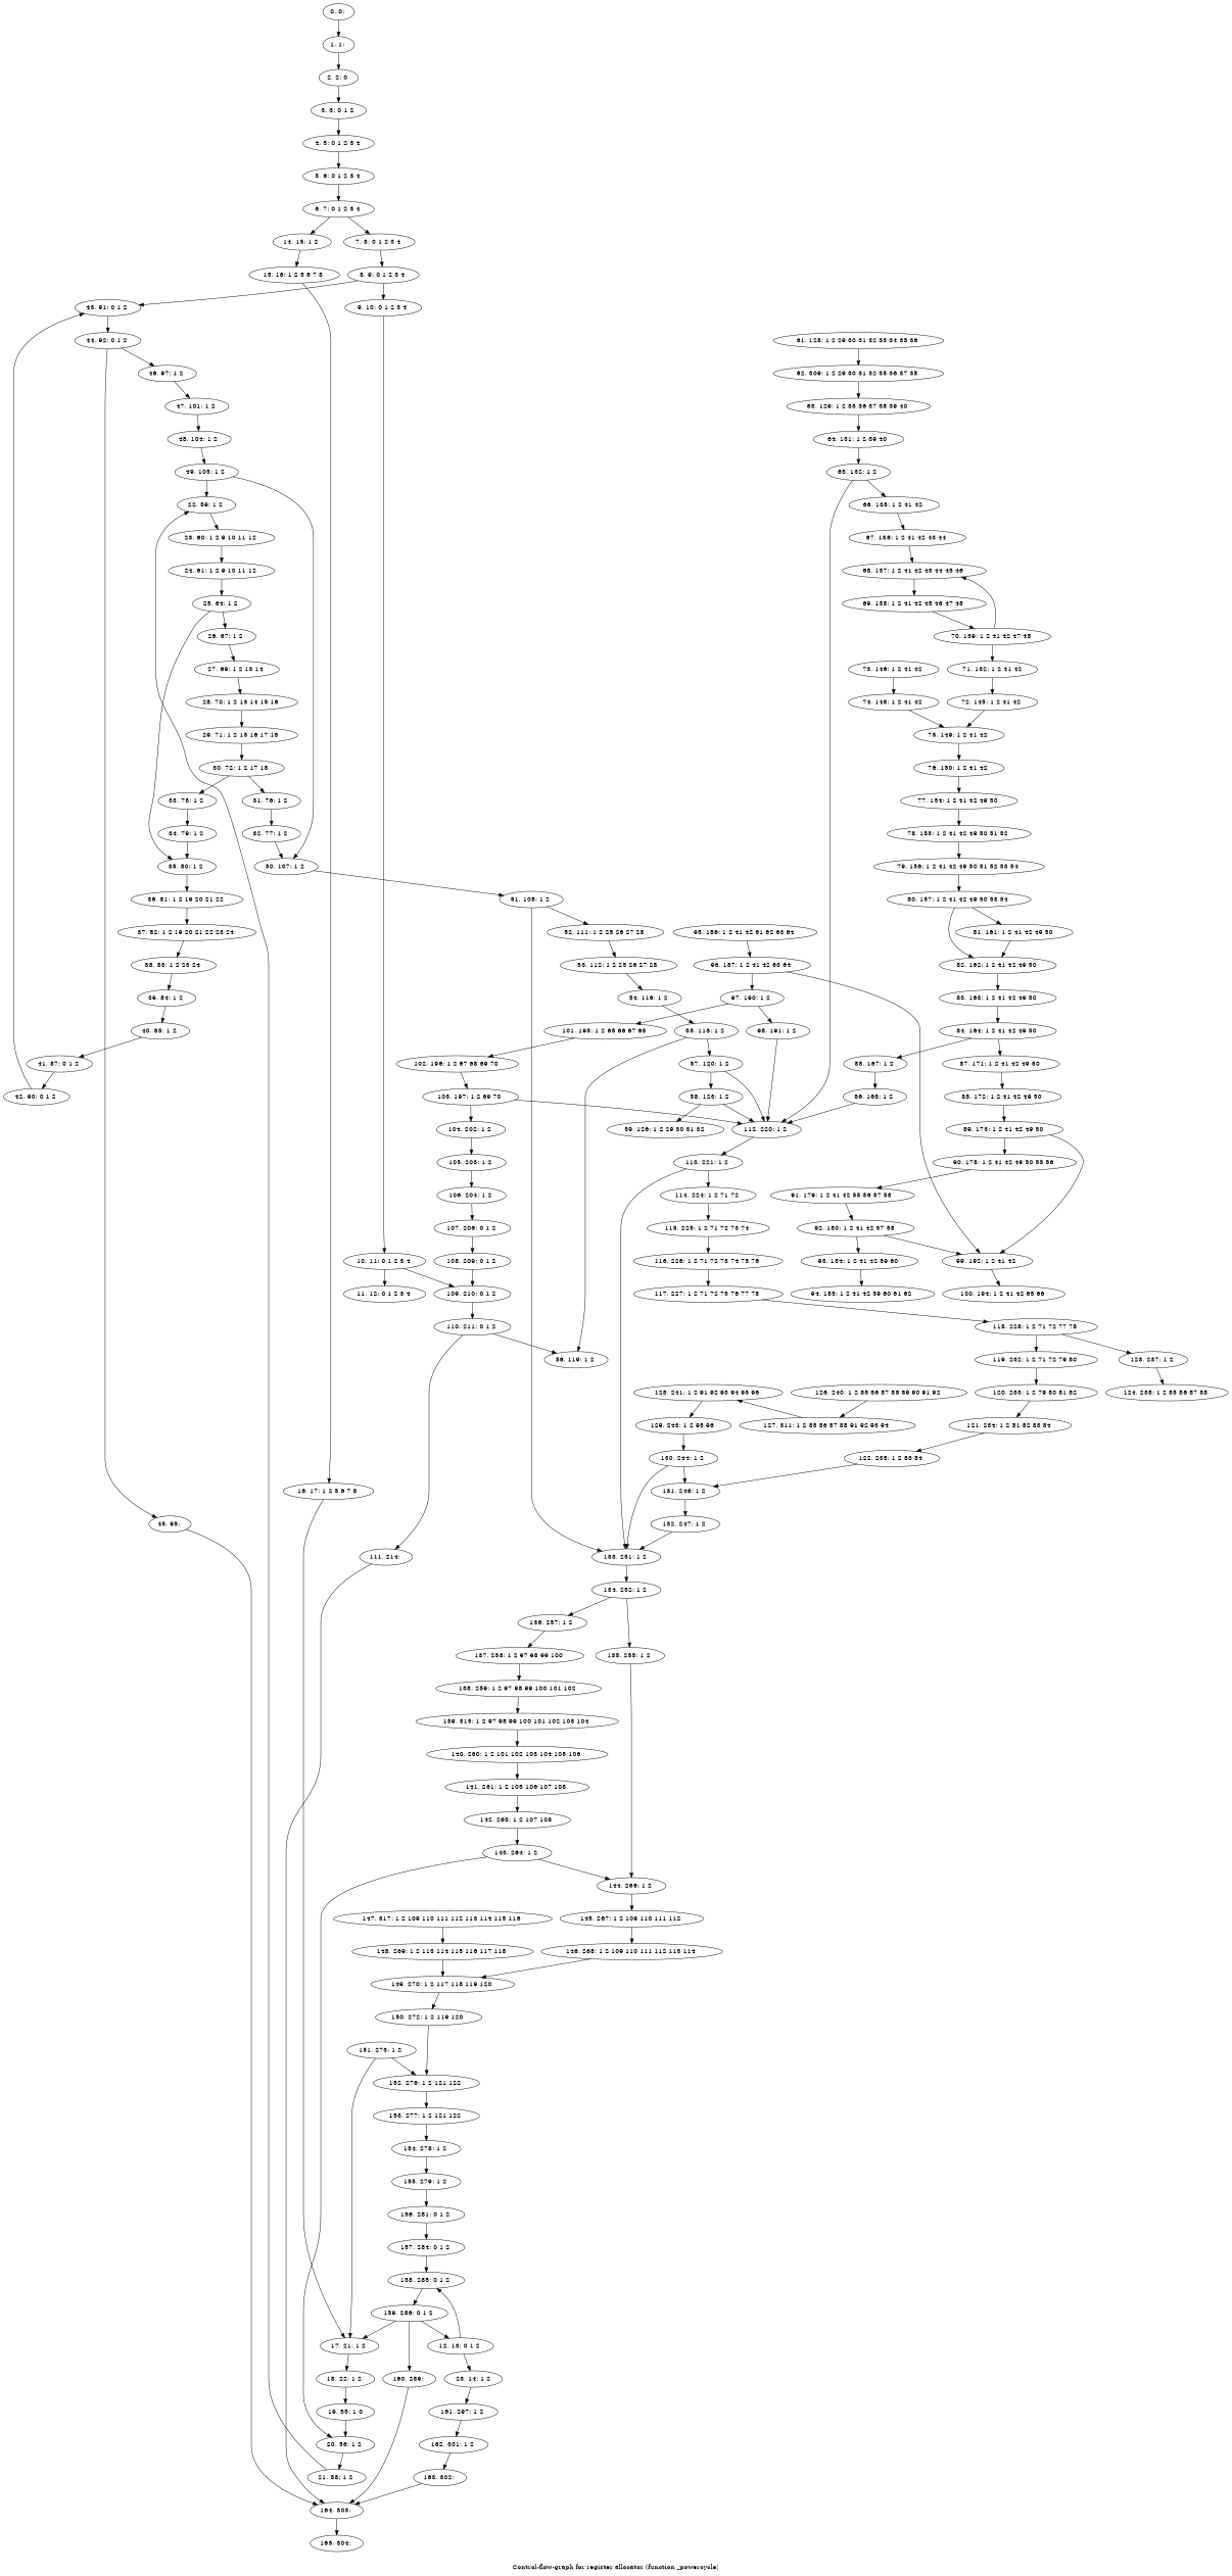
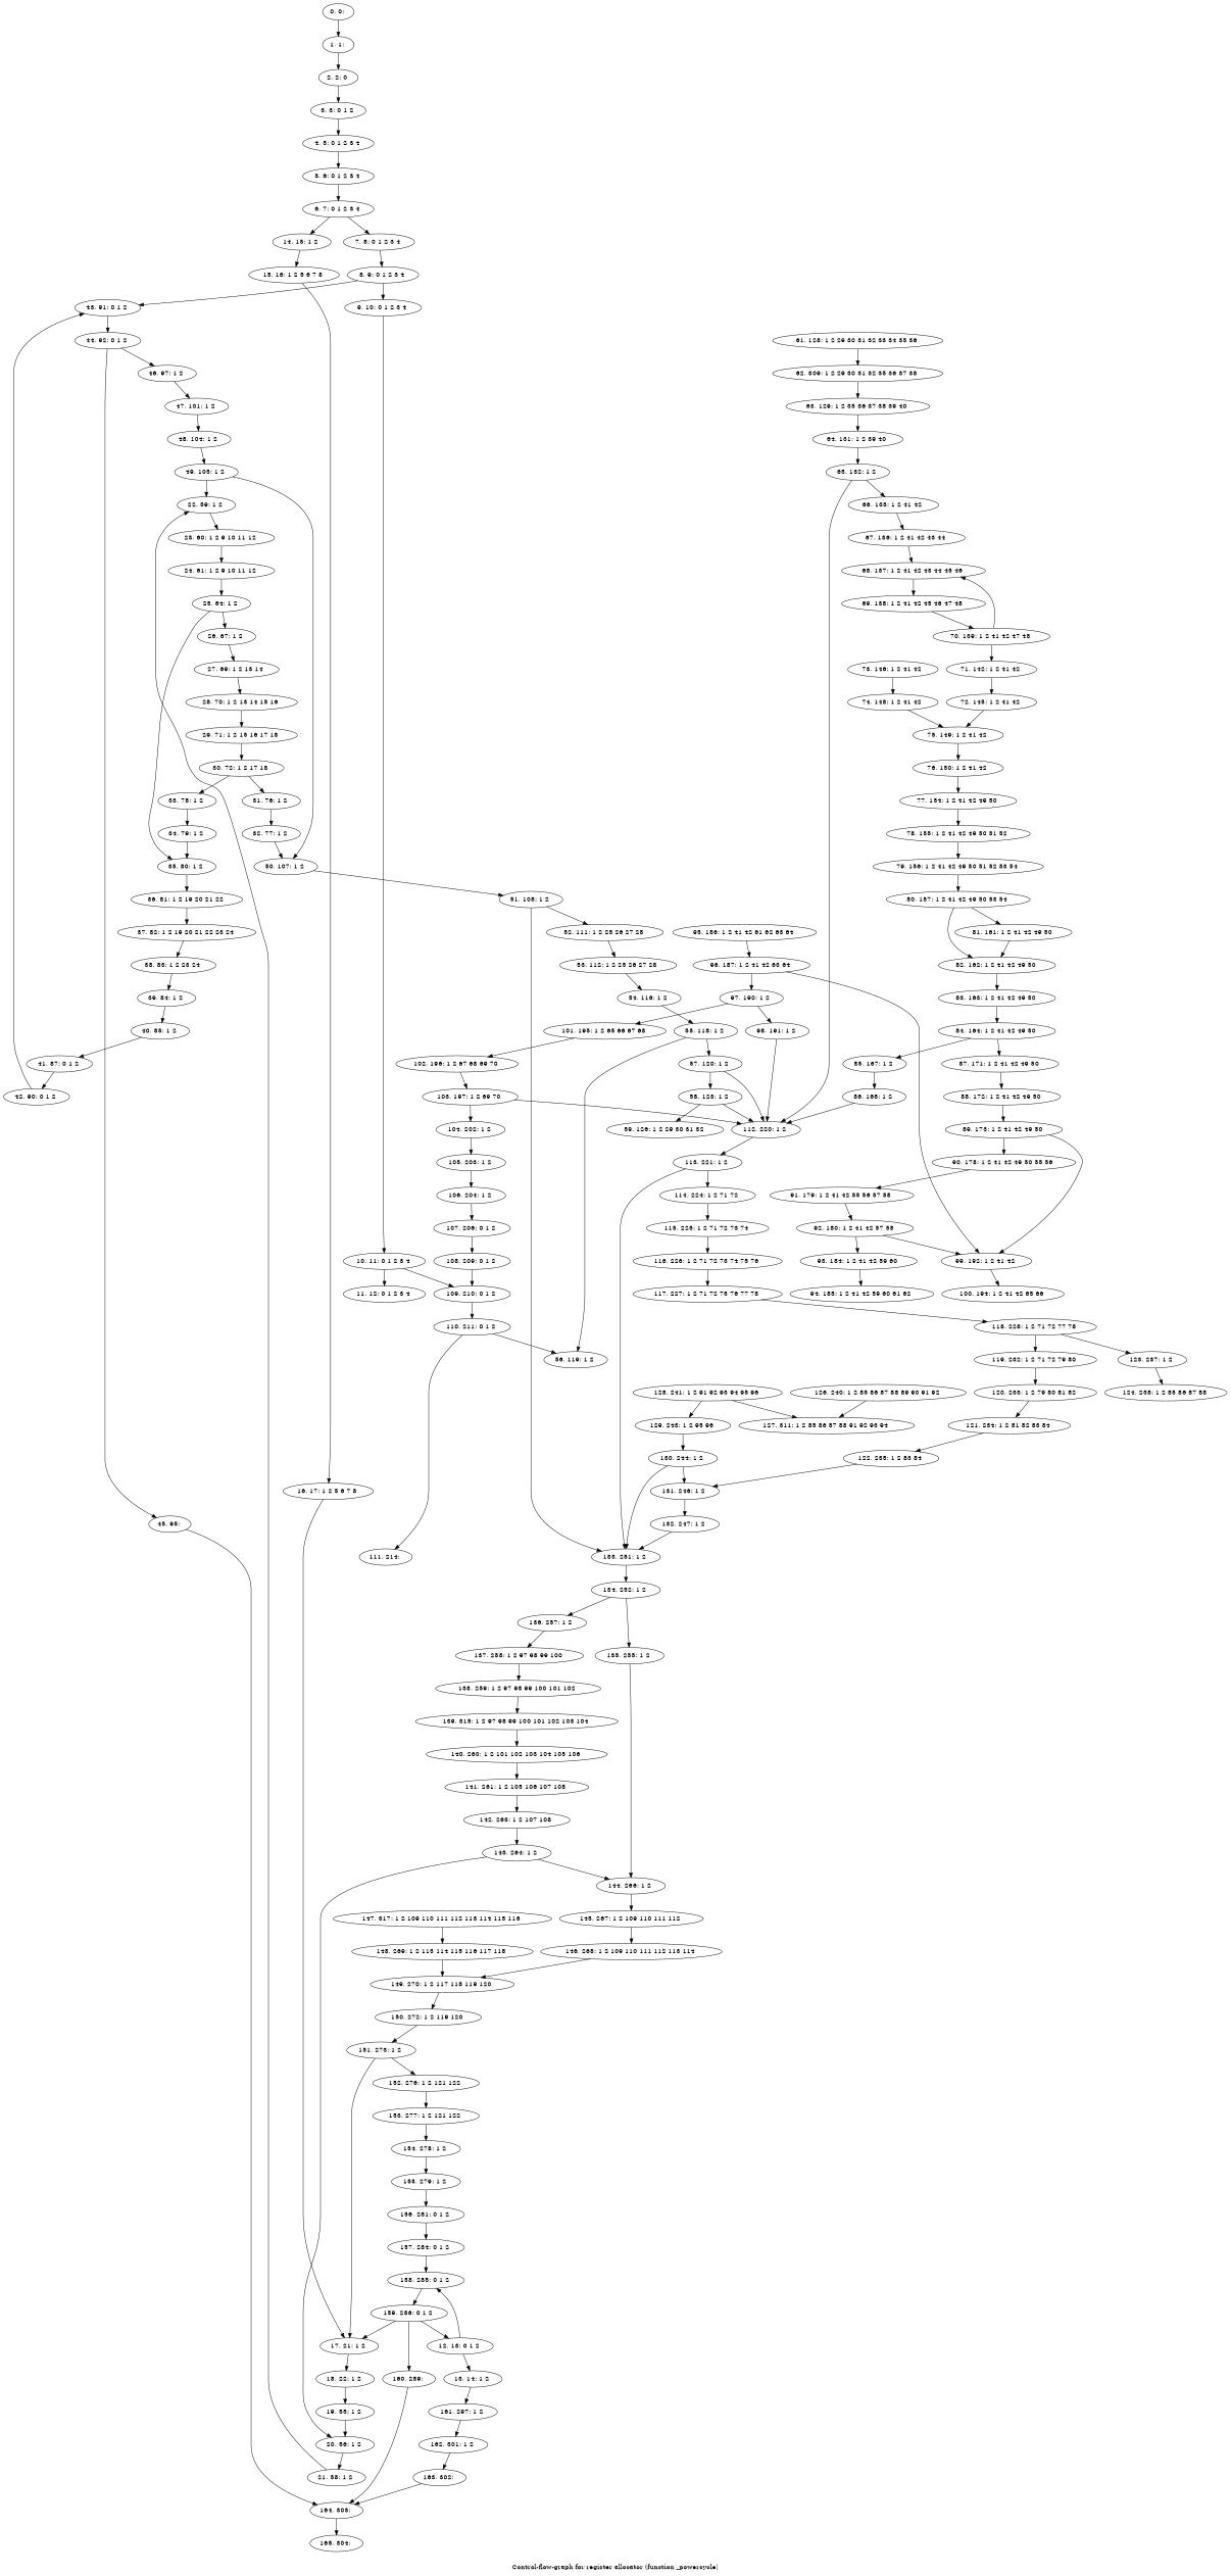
  digraph {
    label="Control-flow-graph for register allocator (function _powercycle)"
    n1 [label="0, 0: "]
    n2 [label="1, 1: "]
    n3 [label="2, 2: 0 "]
    n4 [label="3, 3: 0 1 2 "]
    n5 [label="4, 5: 0 1 2 3 4 "]
    n6 [label="5, 6: 0 1 2 3 4 "]
    n7 [label="6, 7: 0 1 2 3 4 "]
    n8 [label="7, 8: 0 1 2 3 4 "]
    n9 [label="14, 15: 1 2 "]
    n10 [label="8, 9: 0 1 2 3 4 "]
    n11 [label="15, 16: 1 2 5 6 7 8 "]
    n12 [label="9, 10: 0 1 2 3 4 "]
    n13 [label="43, 91: 0 1 2 "]
    n14 [label="10, 11: 0 1 2 3 4 "]
    n15 [label="44, 92: 0 1 2 "]
    n16 [label="11, 12: 0 1 2 3 4 "]
    n17 [label="109, 210: 0 1 2 "]
    n18 [label="110, 211: 0 1 2 "]
    n19 [label="12, 13: 0 1 2 "]
-   n20 [label="23, 14: 1 2"]
+   n20 [label="13, 14: 1 2 "]
    n21 [label="158, 285: 0 1 2 "]
    n22 [label="161, 297: 1 2 "]
    n23 [label="159, 286: 0 1 2 "]
    n24 [label="162, 301: 1 2 "]
    n25 [label="16, 17: 1 2 5 6 7 8 "]
    n26 [label="17, 21: 1 2 "]
    n27 [label="18, 22: 1 2 "]
-   n28 [label="19, 55: 1 0"]
+   n28 [label="19, 55: 1 2 "]
    n29 [label="20, 56: 1 2 "]
    n30 [label="21, 58: 1 2 "]
    n31 [label="22, 59: 1 2 "]
    n32 [label="23, 60: 1 2 9 10 11 12 "]
    n33 [label="24, 61: 1 2 9 10 11 12 "]
    n34 [label="25, 64: 1 2 "]
    n35 [label="26, 67: 1 2 "]
    n36 [label="35, 80: 1 2 "]
    n37 [label="27, 69: 1 2 13 14 "]
    n38 [label="36, 81: 1 2 19 20 21 22 "]
    n39 [label="28, 70: 1 2 13 14 15 16 "]
    n40 [label="29, 71: 1 2 15 16 17 18 "]
    n41 [label="30, 72: 1 2 17 18 "]
    n42 [label="31, 76: 1 2 "]
    n43 [label="33, 78: 1 2 "]
    n44 [label="32, 77: 1 2 "]
    n45 [label="34, 79: 1 2 "]
    n46 [label="50, 107: 1 2 "]
    n47 [label="51, 108: 1 2 "]
    n48 [label="37, 82: 1 2 19 20 21 22 23 24 "]
    n49 [label="38, 83: 1 2 23 24 "]
    n50 [label="39, 84: 1 2 "]
    n51 [label="40, 85: 1 2 "]
    n52 [label="41, 87: 0 1 2 "]
    n53 [label="42, 90: 0 1 2 "]
    n54 [label="45, 95: "]
    n55 [label="46, 97: 1 2 "]
    n56 [label="164, 303: "]
    n57 [label="47, 101: 1 2 "]
    n58 [label="165, 304: "]
    n59 [label="48, 104: 1 2 "]
    n60 [label="49, 105: 1 2 "]
    n61 [label="52, 111: 1 2 25 26 27 28 "]
    n62 [label="133, 251: 1 2 "]
    n63 [label="53, 112: 1 2 25 26 27 28 "]
    n64 [label="134, 252: 1 2 "]
    n65 [label="54, 116: 1 2 "]
    n66 [label="55, 118: 1 2 "]
    n67 [label="56, 119: 1 2 "]
    n68 [label="57, 120: 1 2 "]
    n69 [label="58, 123: 1 2 "]
    n70 [label="112, 220: 1 2 "]
    n71 [label="59, 126: 1 2 29 30 31 32 "]
    n72 [label="113, 221: 1 2 "]
    n73 [label="61, 128: 1 2 29 30 31 32 33 34 35 36 "]
    n74 [label="62, 309: 1 2 29 30 31 32 35 36 37 38 "]
    n75 [label="63, 129: 1 2 35 36 37 38 39 40 "]
    n76 [label="64, 131: 1 2 39 40 "]
    n77 [label="65, 132: 1 2 "]
    n78 [label="66, 135: 1 2 41 42 "]
    n79 [label="67, 136: 1 2 41 42 43 44 "]
    n80 [label="68, 137: 1 2 41 42 43 44 45 46 "]
    n81 [label="69, 138: 1 2 41 42 45 46 47 48 "]
    n82 [label="70, 139: 1 2 41 42 47 48 "]
-   n83 [label="71, 132: 1 2 41 42"]
+   n83 [label="71, 142: 1 2 41 42 "]
    n84 [label="72, 145: 1 2 41 42 "]
    n85 [label="73, 146: 1 2 41 42 "]
    n86 [label="74, 148: 1 2 41 42 "]
    n87 [label="75, 149: 1 2 41 42 "]
    n88 [label="76, 150: 1 2 41 42 "]
    n89 [label="77, 154: 1 2 41 42 49 50 "]
    n90 [label="78, 155: 1 2 41 42 49 50 51 52 "]
    n91 [label="79, 156: 1 2 41 42 49 50 51 52 53 54 "]
    n92 [label="80, 157: 1 2 41 42 49 50 53 54 "]
    n93 [label="81, 161: 1 2 41 42 49 50 "]
    n94 [label="82, 162: 1 2 41 42 49 50 "]
    n95 [label="83, 163: 1 2 41 42 49 50 "]
    n96 [label="84, 164: 1 2 41 42 49 50 "]
    n97 [label="85, 167: 1 2 "]
    n98 [label="87, 171: 1 2 41 42 49 50 "]
    n99 [label="86, 168: 1 2 "]
    n100 [label="88, 172: 1 2 41 42 49 50 "]
    n101 [label="89, 173: 1 2 41 42 49 50 "]
    n102 [label="90, 178: 1 2 41 42 49 50 55 56 "]
    n103 [label="99, 192: 1 2 41 42 "]
    n104 [label="91, 179: 1 2 41 42 55 56 57 58 "]
    n105 [label="100, 194: 1 2 41 42 65 66 "]
    n106 [label="92, 180: 1 2 41 42 57 58 "]
    n107 [label="93, 184: 1 2 41 42 59 60 "]
    n108 [label="94, 185: 1 2 41 42 59 60 61 62 "]
    n109 [label="95, 186: 1 2 41 42 61 62 63 64 "]
    n110 [label="96, 187: 1 2 41 42 63 64 "]
    n111 [label="97, 190: 1 2 "]
    n112 [label="98, 191: 1 2 "]
    n113 [label="101, 195: 1 2 65 66 67 68 "]
    n114 [label="102, 196: 1 2 67 68 69 70 "]
    n115 [label="103, 197: 1 2 69 70 "]
    n116 [label="104, 202: 1 2 "]
    n117 [label="105, 203: 1 2 "]
    n118 [label="106, 204: 1 2 "]
    n119 [label="107, 206: 0 1 2 "]
    n120 [label="108, 209: 0 1 2 "]
    n121 [label="111, 214: "]
    n122 [label="114, 224: 1 2 71 72 "]
    n123 [label="115, 225: 1 2 71 72 73 74 "]
    n124 [label="116, 226: 1 2 71 72 73 74 75 76 "]
    n125 [label="117, 227: 1 2 71 72 75 76 77 78 "]
    n126 [label="118, 228: 1 2 71 72 77 78 "]
    n127 [label="119, 232: 1 2 71 72 79 80 "]
    n128 [label="123, 237: 1 2 "]
    n129 [label="120, 233: 1 2 79 80 81 82 "]
    n130 [label="124, 238: 1 2 85 86 87 88 "]
    n131 [label="121, 234: 1 2 81 82 83 84 "]
    n132 [label="122, 235: 1 2 83 84 "]
    n133 [label="131, 246: 1 2 "]
    n134 [label="132, 247: 1 2 "]
    n135 [label="126, 240: 1 2 85 86 87 88 89 90 91 92 "]
    n136 [label="127, 311: 1 2 85 86 87 88 91 92 93 94 "]
    n137 [label="128, 241: 1 2 91 92 93 94 95 96 "]
    n138 [label="129, 243: 1 2 95 96 "]
    n139 [label="130, 244: 1 2 "]
    n140 [label="135, 255: 1 2 "]
    n141 [label="136, 257: 1 2 "]
    n142 [label="144, 266: 1 2 "]
    n143 [label="137, 258: 1 2 97 98 99 100 "]
    n144 [label="145, 267: 1 2 109 110 111 112 "]
    n145 [label="138, 259: 1 2 97 98 99 100 101 102 "]
    n146 [label="139, 315: 1 2 97 98 99 100 101 102 103 104 "]
    n147 [label="140, 260: 1 2 101 102 103 104 105 106 "]
    n148 [label="141, 261: 1 2 105 106 107 108 "]
    n149 [label="142, 263: 1 2 107 108 "]
    n150 [label="143, 264: 1 2 "]
    n151 [label="146, 268: 1 2 109 110 111 112 113 114 "]
    n152 [label="149, 270: 1 2 117 118 119 120 "]
    n153 [label="147, 317: 1 2 109 110 111 112 113 114 115 116 "]
    n154 [label="148, 269: 1 2 113 114 115 116 117 118 "]
    n155 [label="150, 272: 1 2 119 120 "]
    n156 [label="151, 273: 1 2 "]
    n157 [label="152, 276: 1 2 121 122 "]
    n158 [label="153, 277: 1 2 121 122 "]
    n159 [label="154, 278: 1 2 "]
    n160 [label="155, 279: 1 2 "]
    n161 [label="156, 281: 0 1 2 "]
    n162 [label="157, 284: 0 1 2 "]
    n163 [label="160, 289: "]
    n164 [label="163, 302: "]
    n1 -> n2
    n2 -> n3
    n3 -> n4
    n4 -> n5
    n5 -> n6
    n6 -> n7
    n7 -> n8
    n7 -> n9
    n8 -> n10
    n9 -> n11
    n10 -> n12
    n10 -> n13
    n11 -> n25
    n12 -> n14
    n13 -> n15
    n14 -> n16
    n14 -> n17
    n15 -> n54
    n15 -> n55
    n17 -> n18
    n18 -> n67
    n18 -> n121
    n19 -> n20
    n19 -> n21
    n20 -> n22
    n21 -> n23
    n22 -> n24
    n23 -> n19
    n23 -> n26
    n23 -> n163
    n24 -> n164
    n25 -> n26
    n26 -> n27
    n27 -> n28
    n28 -> n29
    n29 -> n30
    n30 -> n31
    n31 -> n32
    n32 -> n33
    n33 -> n34
    n34 -> n35
    n34 -> n36
    n35 -> n37
    n36 -> n38
    n37 -> n39
    n38 -> n48
    n39 -> n40
    n40 -> n41
    n41 -> n42
    n41 -> n43
    n42 -> n44
    n43 -> n45
    n44 -> n46
    n45 -> n36
    n46 -> n47
    n47 -> n61
    n47 -> n62
    n48 -> n49
    n49 -> n50
    n50 -> n51
    n51 -> n52
    n52 -> n53
    n53 -> n13
    n54 -> n56
    n55 -> n57
    n56 -> n58
    n57 -> n59
    n59 -> n60
    n60 -> n31
    n60 -> n46
    n61 -> n63
    n62 -> n64
    n63 -> n65
    n64 -> n140
    n64 -> n141
    n65 -> n66
    n66 -> n67
    n66 -> n68
    n68 -> n69
    n68 -> n70
    n69 -> n70
    n69 -> n71
    n70 -> n72
    n72 -> n62
    n72 -> n122
    n73 -> n74
    n74 -> n75
    n75 -> n76
    n76 -> n77
    n77 -> n70
    n77 -> n78
    n78 -> n79
    n79 -> n80
    n80 -> n81
    n81 -> n82
    n82 -> n80
    n82 -> n83
    n83 -> n84
    n84 -> n87
    n85 -> n86
    n86 -> n87
    n87 -> n88
    n88 -> n89
    n89 -> n90
    n90 -> n91
    n91 -> n92
    n92 -> n93
    n92 -> n94
    n93 -> n94
    n94 -> n95
    n95 -> n96
    n96 -> n97
    n96 -> n98
    n97 -> n99
    n98 -> n100
    n99 -> n70
    n100 -> n101
    n101 -> n102
    n101 -> n103
    n102 -> n104
    n103 -> n105
    n104 -> n106
    n106 -> n103
    n106 -> n107
    n107 -> n108
    n109 -> n110
    n110 -> n103
    n110 -> n111
    n111 -> n112
    n111 -> n113
    n112 -> n70
    n113 -> n114
    n114 -> n115
    n115 -> n70
    n115 -> n116
    n116 -> n117
    n117 -> n118
    n118 -> n119
    n119 -> n120
    n120 -> n17
-   n121 -> n56
    n122 -> n123
    n123 -> n124
    n124 -> n125
    n125 -> n126
    n126 -> n127
    n126 -> n128
    n127 -> n129
    n128 -> n130
    n129 -> n131
    n131 -> n132
    n132 -> n133
    n133 -> n134
    n134 -> n62
    n135 -> n136
-   n136 -> n137
+   n137 -> n136
    n137 -> n138
    n138 -> n139
    n139 -> n62
    n139 -> n133
    n140 -> n142
    n141 -> n143
    n142 -> n144
    n143 -> n145
    n144 -> n151
    n145 -> n146
    n146 -> n147
    n147 -> n148
    n148 -> n149
    n149 -> n150
    n150 -> n29
    n150 -> n142
    n151 -> n152
    n152 -> n155
    n153 -> n154
    n154 -> n152
-   n155 -> n157
+   n155 -> n156
    n156 -> n26
    n156 -> n157
    n157 -> n158
    n158 -> n159
    n159 -> n160
    n160 -> n161
    n161 -> n162
    n162 -> n21
    n163 -> n56
    n164 -> n56
  }
